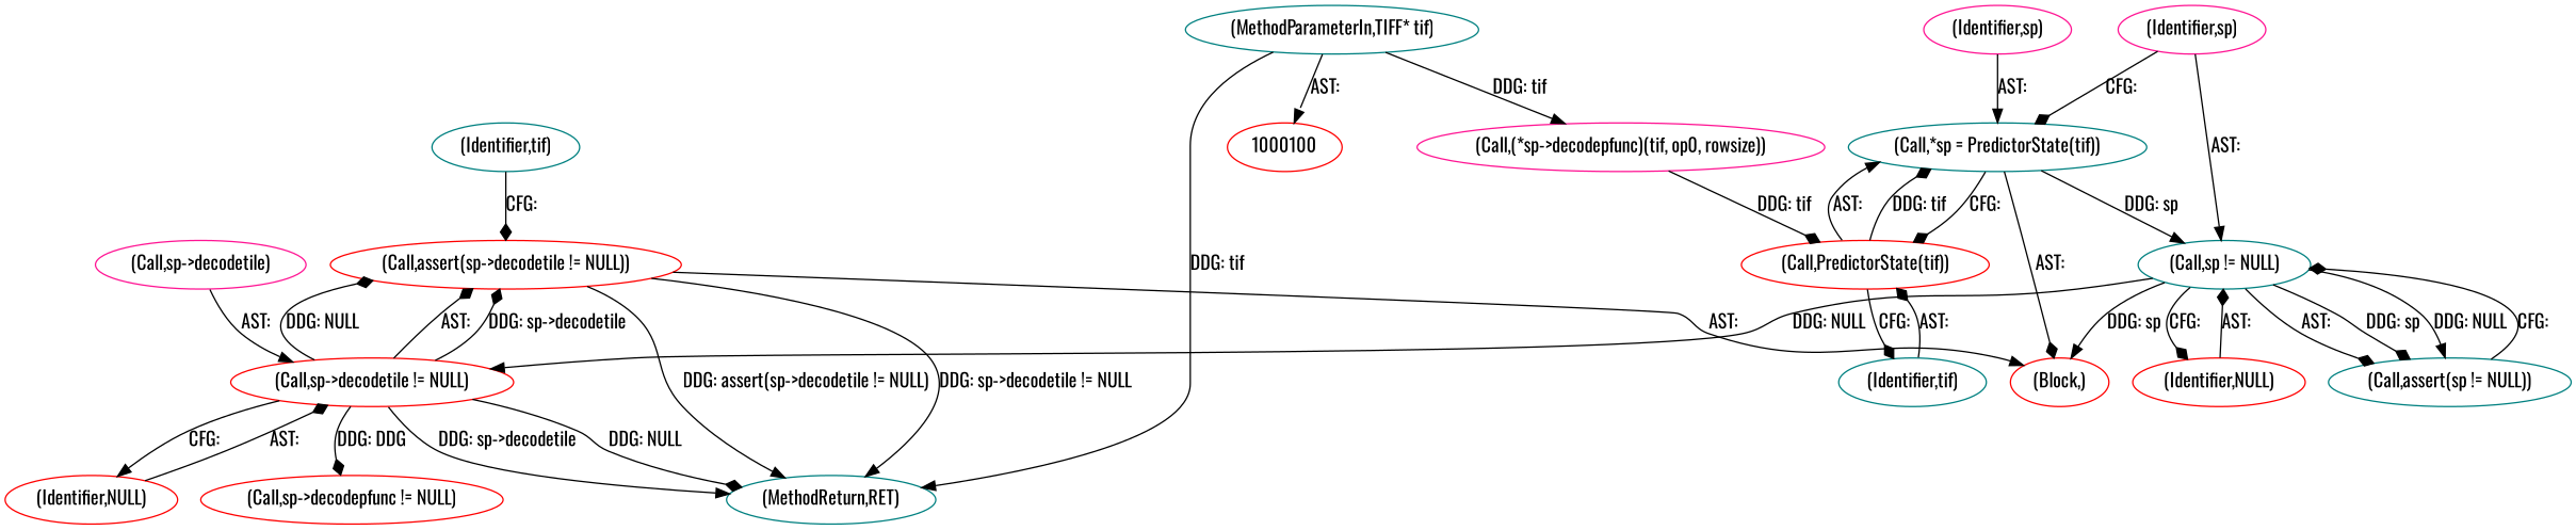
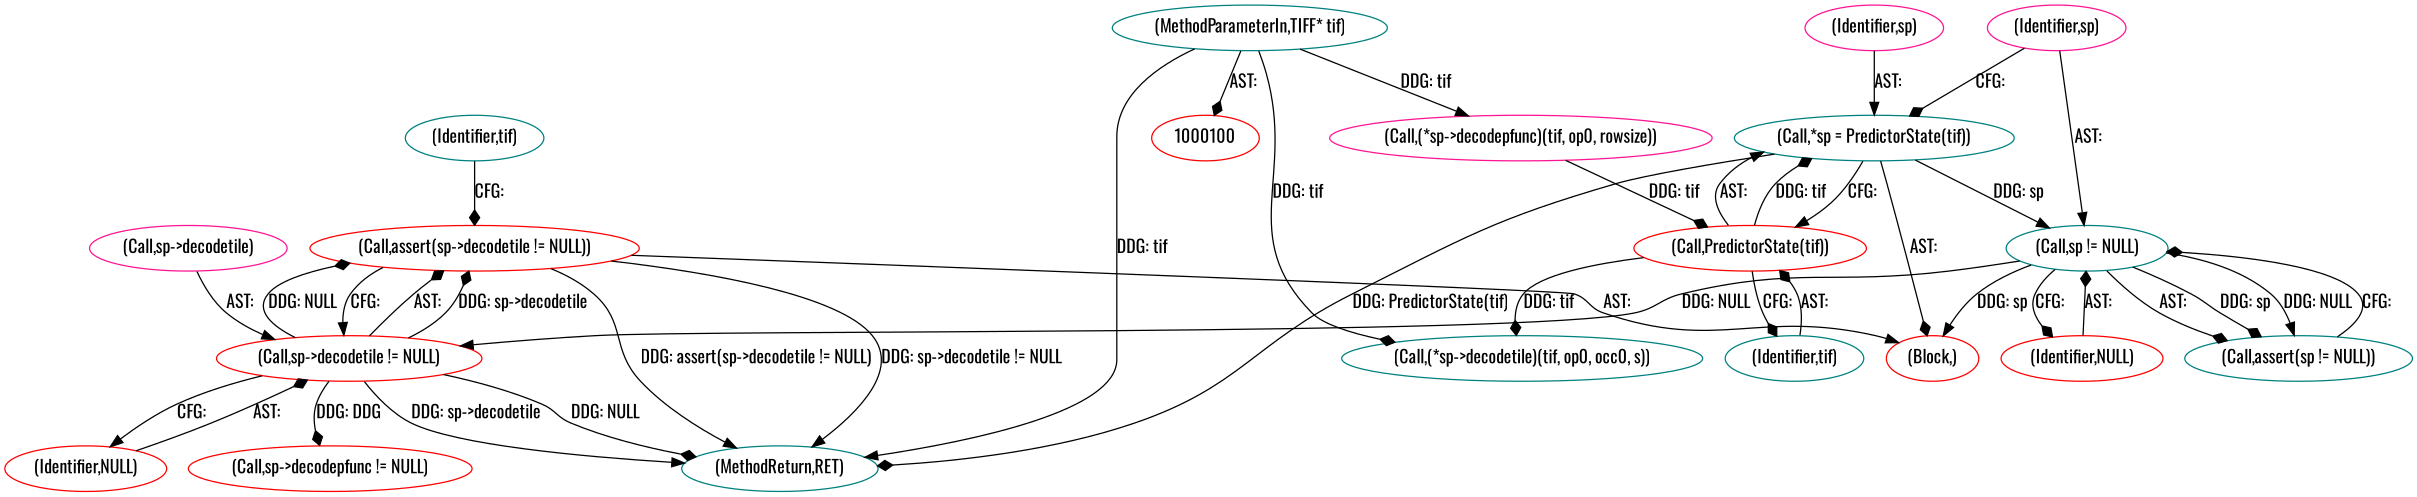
  digraph {
    fontname=Oswald
    node [color=red fontname=Oswald]
    edge [arrowhead=diamond fontname=Oswald]
    n1 [label="(Call,assert(sp->decodetile != NULL))"]
    n2 [label="(Call,sp->decodetile != NULL)"]
    n3 [label="(Block,)"]
    n4 [color=teal label="(MethodReturn,RET)"]
    n5 [label="(Identifier,NULL)"]
    n6 [label="(Call,sp->decodepfunc != NULL)"]
    n7 [color=teal label="(Call,sp != NULL)"]
    n8 [label="(Identifier,NULL)"]
    n9 [color=teal label="(Call,assert(sp != NULL))"]
    n10 [color=teal label="(Call,*sp = PredictorState(tif))"]
    n11 [label="(Call,PredictorState(tif))"]
    n12 [color=teal label="(Identifier,tif)"]
+   n13 [color=teal label="(Call,(*sp->decodetile)(tif, op0, occ0, s))"]
    n14 [color=teal label="(MethodParameterIn,TIFF* tif)"]
    n15 [color=deeppink label="(Call,(*sp->decodepfunc)(tif, op0, rowsize))"]
    1000100
    n17 [color=teal label="(Identifier,tif)"]
    n18 [color=deeppink label="(Identifier,sp)"]
    n19 [color=deeppink label="(Call,sp->decodetile)"]
    n20 [color=deeppink label="(Identifier,sp)"]
+   n1 -> n2 [arrowhead=normal label="CFG: "]
    n1 -> n3 [arrowhead=normal label="AST: "]
    n1 -> n4 [arrowhead=normal label="DDG: assert(sp->decodetile != NULL)"]
    n1 -> n4 [arrowhead=normal label="DDG: sp->decodetile != NULL"]
    n2 -> n1 [label="AST: "]
    n2 -> n1 [label="DDG: sp->decodetile"]
    n2 -> n1 [label="DDG: NULL"]
    n2 -> n4 [arrowhead=normal label="DDG: sp->decodetile"]
    n2 -> n4 [label="DDG: NULL"]
    n2 -> n5 [arrowhead=normal label="CFG: "]
    n2 -> n6 [label="DDG: DDG"]
    n5 -> n2 [label="AST: "]
    n7 -> n2 [arrowhead=normal label="DDG: NULL"]
    n7 -> n3 [arrowhead=normal label="DDG: sp"]
    n7 -> n8 [label="CFG: "]
    n7 -> n9 [label="AST: "]
    n7 -> n9 [label="DDG: sp"]
    n7 -> n9 [arrowhead=normal label="DDG: NULL"]
    n8 -> n7 [label="AST: "]
    n9 -> n7 [label="CFG: "]
    n10 -> n3 [label="AST: "]
+   n10 -> n4 [label="DDG: PredictorState(tif)"]
    n10 -> n7 [arrowhead=normal label="DDG: sp"]
-   n10 -> n11 [label="CFG: "]
+   n10 -> n11 [arrowhead=normal label="CFG: "]
    n11 -> n10 [arrowhead=normal label="AST: "]
    n11 -> n10 [label="DDG: tif"]
    n11 -> n12 [label="CFG: "]
+   n11 -> n13 [label="DDG: tif"]
    n12 -> n11 [label="AST: "]
    n14 -> n4 [arrowhead=normal label="DDG: tif"]
+   n14 -> n13 [label="DDG: tif"]
    n14 -> n15 [arrowhead=normal label="DDG: tif"]
-   n14 -> 1000100 [arrowhead=normal label="AST: "]
+   n14 -> 1000100 [label="AST: "]
    n15 -> n11 [label="DDG: tif"]
    n17 -> n1 [label="CFG: "]
    n18 -> n7 [arrowhead=normal label="AST: "]
    n18 -> n10 [label="CFG: "]
    n19 -> n2 [arrowhead=normal label="AST: "]
    n20 -> n10 [arrowhead=normal label="AST: "]
  }
